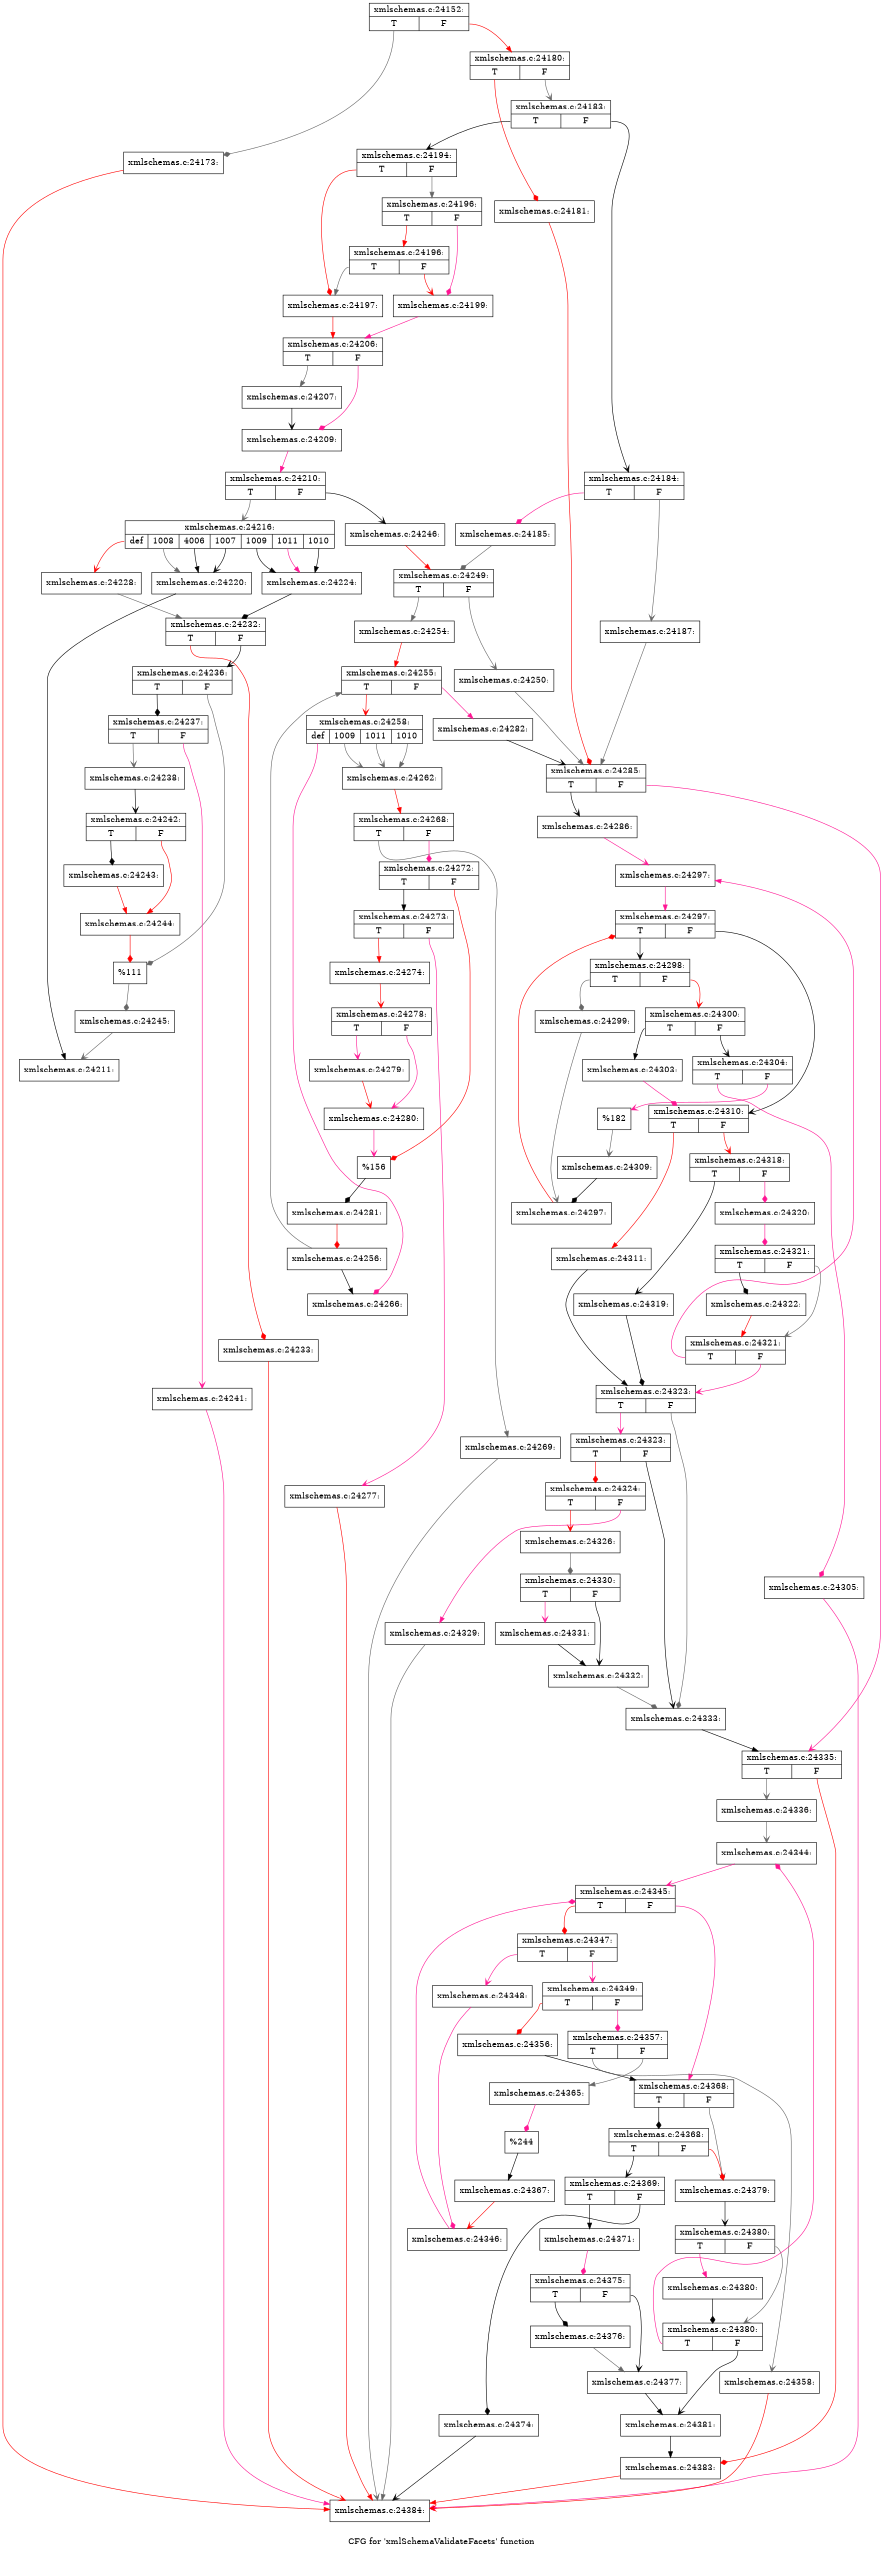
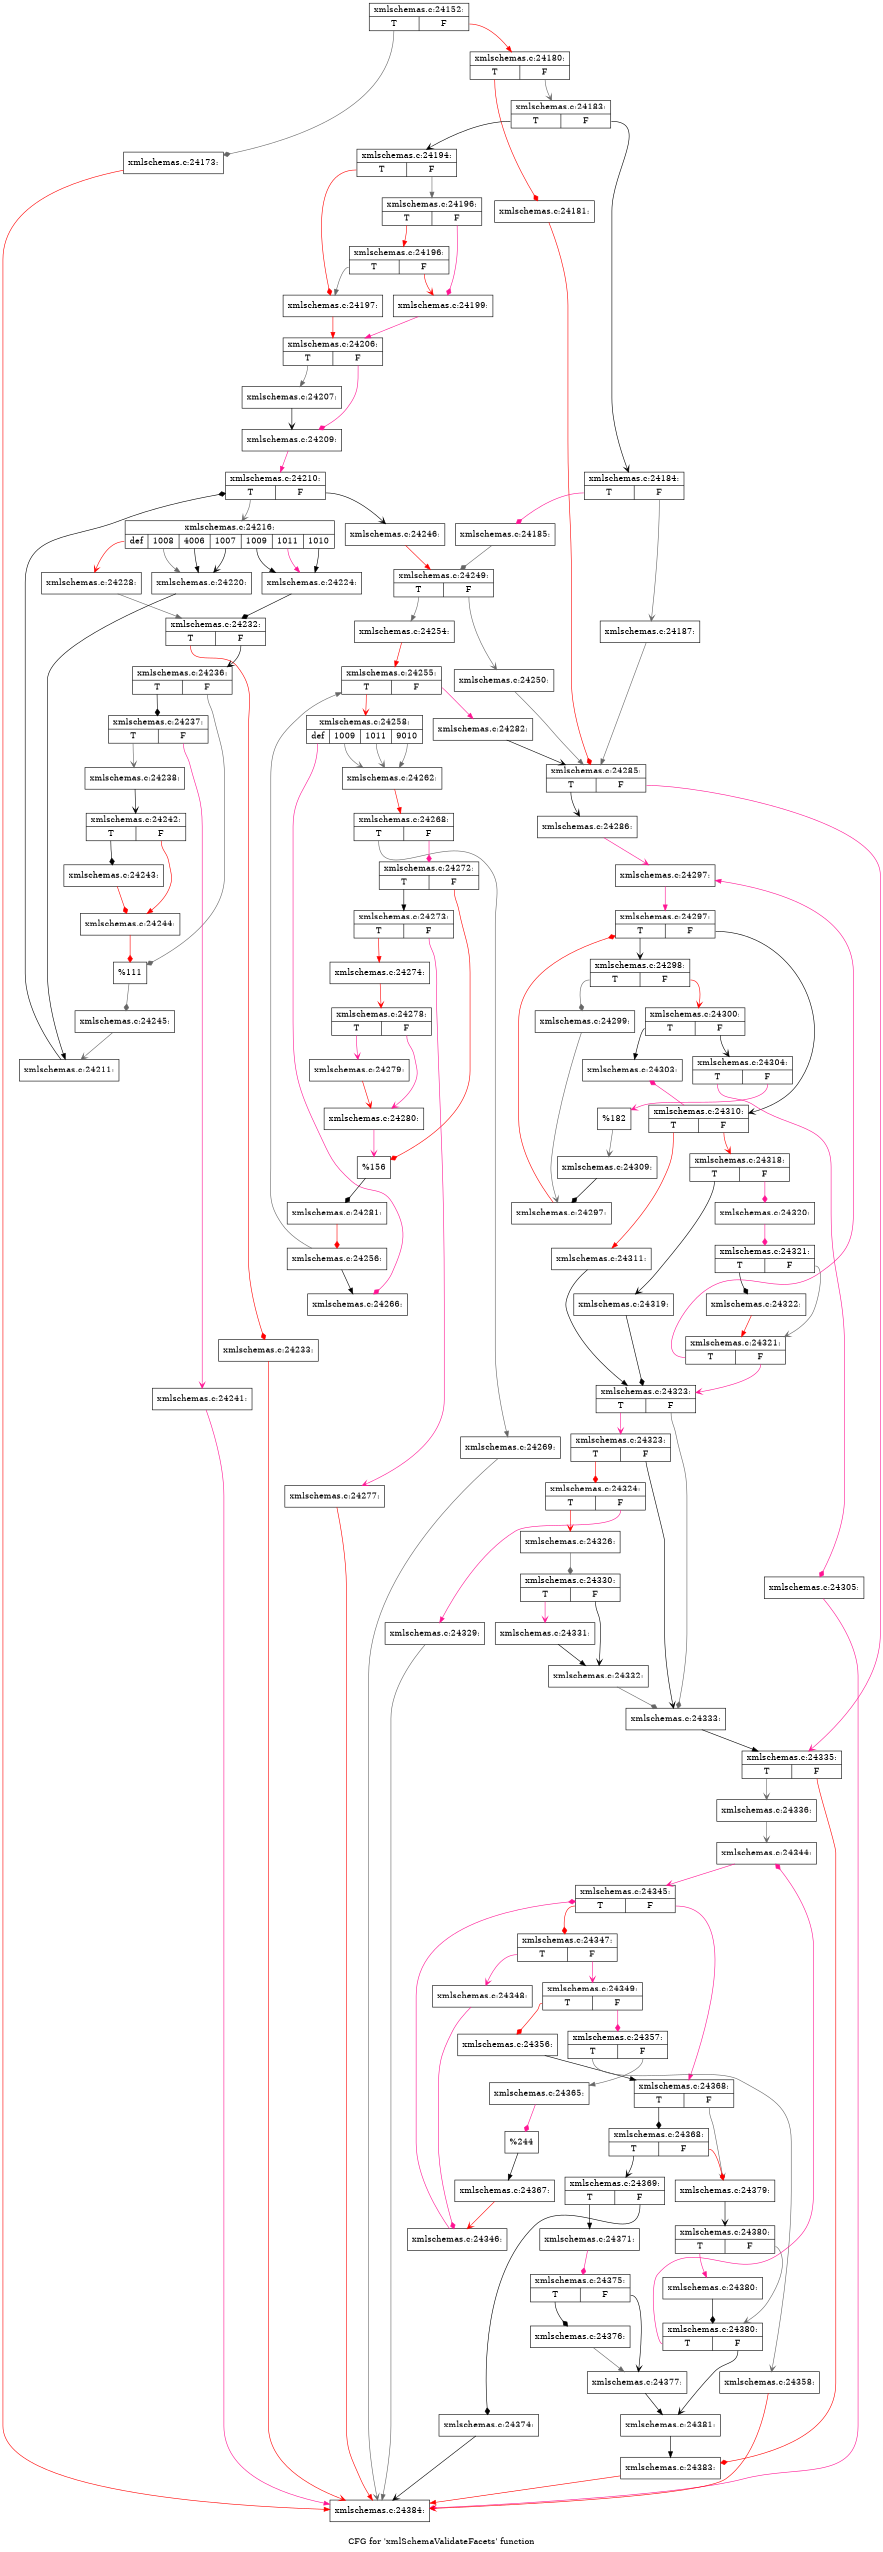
  digraph {
    fontname="DejaVu Serif"
    label="CFG for 'xmlSchemaValidateFacets' function"
    node [fontname="DejaVu Serif" shape=record]
    edge [arrowhead=vee color=black fontname="DejaVu Serif"]
    n1 [label="{xmlschemas.c:24152:|{<s0>T|<s1>F}}"]
    n2 [label="{xmlschemas.c:24173:}"]
    n3 [label="{xmlschemas.c:24180:|{<s0>T|<s1>F}}"]
    n4 [label="{xmlschemas.c:24384:}"]
    n5 [label="{xmlschemas.c:24181:}"]
    n6 [label="{xmlschemas.c:24183:|{<s0>T|<s1>F}}"]
    n7 [label="{xmlschemas.c:24285:|{<s0>T|<s1>F}}"]
    n8 [label="{xmlschemas.c:24194:|{<s0>T|<s1>F}}"]
    n9 [label="{xmlschemas.c:24184:|{<s0>T|<s1>F}}"]
    n10 [label="{xmlschemas.c:24286:}"]
    n11 [label="{xmlschemas.c:24335:|{<s0>T|<s1>F}}"]
    n12 [label="{xmlschemas.c:24197:}"]
    n13 [label="{xmlschemas.c:24196:|{<s0>T|<s1>F}}"]
    n14 [label="{xmlschemas.c:24185:}"]
    n15 [label="{xmlschemas.c:24187:}"]
    n16 [label="{xmlschemas.c:24297:}"]
    n17 [label="{xmlschemas.c:24336:}"]
    n18 [label="{xmlschemas.c:24383:}"]
    n19 [label="{xmlschemas.c:24206:|{<s0>T|<s1>F}}"]
    n20 [label="{xmlschemas.c:24196:|{<s0>T|<s1>F}}"]
    n21 [label="{xmlschemas.c:24199:}"]
    n22 [label="{xmlschemas.c:24249:|{<s0>T|<s1>F}}"]
    n23 [label="{xmlschemas.c:24254:}"]
    n24 [label="{xmlschemas.c:24250:}"]
    n25 [label="{xmlschemas.c:24255:|{<s0>T|<s1>F}}"]
    n26 [label="{xmlschemas.c:24207:}"]
    n27 [label="{xmlschemas.c:24209:}"]
    n28 [label="{xmlschemas.c:24210:|{<s0>T|<s1>F}}"]
    n29 [label="{xmlschemas.c:24216:|{<s0>def|<s1>1008|<s2>4006|<s3>1007|<s4>1009|<s5>1011|<s6>1010}}"]
    n30 [label="{xmlschemas.c:24246:}"]
    n31 [label="{xmlschemas.c:24228:}"]
    n32 [label="{xmlschemas.c:24220:}"]
    n33 [label="{xmlschemas.c:24224:}"]
    n34 [label="{xmlschemas.c:24232:|{<s0>T|<s1>F}}"]
    n35 [label="{xmlschemas.c:24211:}"]
    n36 [label="{xmlschemas.c:24233:}"]
    n37 [label="{xmlschemas.c:24236:|{<s0>T|<s1>F}}"]
    n38 [label="{xmlschemas.c:24237:|{<s0>T|<s1>F}}"]
    n39 [label="{%111}"]
    n40 [label="{xmlschemas.c:24238:}"]
    n41 [label="{xmlschemas.c:24241:}"]
    n42 [label="{xmlschemas.c:24245:}"]
    n43 [label="{xmlschemas.c:24242:|{<s0>T|<s1>F}}"]
    n44 [label="{xmlschemas.c:24243:}"]
    n45 [label="{xmlschemas.c:24244:}"]
-   n46 [label="{xmlschemas.c:24258:|{<s0>def|<s1>1009|<s2>1011|<s3>1010}}"]
+   n46 [label="{xmlschemas.c:24258:|{<s0>def|<s1>1009|<s2>1011|<s3>9010}}"]
    n47 [label="{xmlschemas.c:24282:}"]
    n48 [label="{xmlschemas.c:24266:}"]
    n49 [label="{xmlschemas.c:24262:}"]
    n50 [label="{xmlschemas.c:24268:|{<s0>T|<s1>F}}"]
    n51 [label="{xmlschemas.c:24256:}"]
    n52 [label="{xmlschemas.c:24269:}"]
    n53 [label="{xmlschemas.c:24272:|{<s0>T|<s1>F}}"]
    n54 [label="{xmlschemas.c:24273:|{<s0>T|<s1>F}}"]
    n55 [label="{%156}"]
    n56 [label="{xmlschemas.c:24274:}"]
    n57 [label="{xmlschemas.c:24277:}"]
    n58 [label="{xmlschemas.c:24281:}"]
    n59 [label="{xmlschemas.c:24278:|{<s0>T|<s1>F}}"]
    n60 [label="{xmlschemas.c:24279:}"]
    n61 [label="{xmlschemas.c:24280:}"]
    n62 [label="{xmlschemas.c:24297:|{<s0>T|<s1>F}}"]
    n63 [label="{xmlschemas.c:24344:}"]
    n64 [label="{xmlschemas.c:24298:|{<s0>T|<s1>F}}"]
    n65 [label="{xmlschemas.c:24310:|{<s0>T|<s1>F}}"]
    n66 [label="{xmlschemas.c:24299:}"]
    n67 [label="{xmlschemas.c:24300:|{<s0>T|<s1>F}}"]
    n68 [label="{xmlschemas.c:24311:}"]
    n69 [label="{xmlschemas.c:24318:|{<s0>T|<s1>F}}"]
    n70 [label="{xmlschemas.c:24297:}"]
    n71 [label="{xmlschemas.c:24303:}"]
    n72 [label="{xmlschemas.c:24304:|{<s0>T|<s1>F}}"]
    n73 [label="{xmlschemas.c:24323:|{<s0>T|<s1>F}}"]
    n74 [label="{xmlschemas.c:24319:}"]
    n75 [label="{xmlschemas.c:24320:}"]
    n76 [label="{xmlschemas.c:24305:}"]
    n77 [label="{%182}"]
    n78 [label="{xmlschemas.c:24309:}"]
    n79 [label="{xmlschemas.c:24323:|{<s0>T|<s1>F}}"]
    n80 [label="{xmlschemas.c:24333:}"]
    n81 [label="{xmlschemas.c:24321:|{<s0>T|<s1>F}}"]
    n82 [label="{xmlschemas.c:24324:|{<s0>T|<s1>F}}"]
    n83 [label="{xmlschemas.c:24322:}"]
    n84 [label="{xmlschemas.c:24321:|{<s0>T|<s1>F}}"]
    n85 [label="{xmlschemas.c:24326:}"]
    n86 [label="{xmlschemas.c:24329:}"]
    n87 [label="{xmlschemas.c:24330:|{<s0>T|<s1>F}}"]
    n88 [label="{xmlschemas.c:24331:}"]
    n89 [label="{xmlschemas.c:24332:}"]
    n90 [label="{xmlschemas.c:24345:|{<s0>T|<s1>F}}"]
    n91 [label="{xmlschemas.c:24347:|{<s0>T|<s1>F}}"]
    n92 [label="{xmlschemas.c:24368:|{<s0>T|<s1>F}}"]
    n93 [label="{xmlschemas.c:24348:}"]
    n94 [label="{xmlschemas.c:24349:|{<s0>T|<s1>F}}"]
    n95 [label="{xmlschemas.c:24368:|{<s0>T|<s1>F}}"]
    n96 [label="{xmlschemas.c:24379:}"]
    n97 [label="{xmlschemas.c:24346:}"]
    n98 [label="{xmlschemas.c:24356:}"]
    n99 [label="{xmlschemas.c:24357:|{<s0>T|<s1>F}}"]
    n100 [label="{xmlschemas.c:24369:|{<s0>T|<s1>F}}"]
    n101 [label="{xmlschemas.c:24380:|{<s0>T|<s1>F}}"]
    n102 [label="{xmlschemas.c:24358:}"]
    n103 [label="{xmlschemas.c:24365:}"]
    n104 [label="{%244}"]
    n105 [label="{xmlschemas.c:24367:}"]
    n106 [label="{xmlschemas.c:24371:}"]
    n107 [label="{xmlschemas.c:24374:}"]
    n108 [label="{xmlschemas.c:24380:}"]
    n109 [label="{xmlschemas.c:24380:|{<s0>T|<s1>F}}"]
    n110 [label="{xmlschemas.c:24375:|{<s0>T|<s1>F}}"]
    n111 [label="{xmlschemas.c:24376:}"]
    n112 [label="{xmlschemas.c:24377:}"]
    n113 [label="{xmlschemas.c:24381:}"]
    n1 -> n2 [arrowhead=diamond color=gray40 tailport=s0]
    n1 -> n3 [arrowhead=normal color=red tailport=s1]
    n2 -> n4 [arrowhead=normal color=red]
    n3 -> n5 [arrowhead=diamond color=red tailport=s0]
    n3 -> n6 [color=gray40 tailport=s1]
    n5 -> n7 [arrowhead=diamond color=red]
    n6 -> n8 [tailport=s0]
    n6 -> n9 [tailport=s1]
    n7 -> n10 [tailport=s0]
    n7 -> n11 [color=deeppink tailport=s1]
    n8 -> n12 [arrowhead=diamond color=red tailport=s0]
    n8 -> n13 [arrowhead=normal color=gray40 tailport=s1]
    n9 -> n14 [arrowhead=diamond color=deeppink tailport=s0]
    n9 -> n15 [color=gray40 tailport=s1]
    n10 -> n16 [color=deeppink]
    n11 -> n17 [color=gray40 tailport=s0]
    n11 -> n18 [arrowhead=diamond color=red tailport=s1]
    n12 -> n19 [arrowhead=normal color=red]
    n13 -> n20 [arrowhead=normal color=red tailport=s0]
    n13 -> n21 [arrowhead=diamond color=deeppink tailport=s1]
    n14 -> n22 [arrowhead=diamond color=gray40]
    n15 -> n7 [arrowhead=normal color=gray40]
    n16 -> n62 [arrowhead=normal color=deeppink]
    n17 -> n63 [color=gray40]
    n18 -> n4 [arrowhead=normal color=red]
    n19 -> n26 [arrowhead=normal color=gray40 tailport=s0]
    n19 -> n27 [arrowhead=diamond color=deeppink tailport=s1]
    n20 -> n12 [arrowhead=normal color=gray40 tailport=s0]
    n20 -> n21 [color=red tailport=s1]
    n21 -> n19 [arrowhead=normal color=deeppink]
    n22 -> n23 [arrowhead=normal color=gray40 tailport=s0]
    n22 -> n24 [color=gray40 tailport=s1]
    n23 -> n25 [arrowhead=normal color=red]
    n24 -> n7 [arrowhead=normal color=gray40]
    n25 -> n46 [color=red tailport=s0]
    n25 -> n47 [arrowhead=normal color=deeppink tailport=s1]
    n26 -> n27
    n27 -> n28 [arrowhead=normal color=deeppink]
    n28 -> n29 [color=gray40 tailport=s0]
    n28 -> n30 [tailport=s1]
    n29 -> n31 [color=red tailport=s0]
    n29 -> n32 [arrowhead=normal color=gray40 tailport=s1]
    n29 -> n32 [arrowhead=normal tailport=s2]
    n29 -> n32 [tailport=s3]
    n29 -> n33 [arrowhead=normal tailport=s4]
    n29 -> n33 [arrowhead=normal color=deeppink tailport=s5]
    n29 -> n33 [arrowhead=normal tailport=s6]
    n30 -> n22 [arrowhead=normal color=red]
    n31 -> n34 [arrowhead=normal color=gray40]
    n32 -> n35 [arrowhead=normal]
    n33 -> n34 [arrowhead=diamond]
    n34 -> n36 [arrowhead=diamond color=red tailport=s0]
    n34 -> n37 [tailport=s1]
+   n35 -> n28 [arrowhead=diamond]
    n36 -> n4 [color=red]
    n37 -> n38 [arrowhead=diamond tailport=s0]
    n37 -> n39 [arrowhead=diamond color=gray40 tailport=s1]
    n38 -> n40 [color=gray40 tailport=s0]
    n38 -> n41 [color=deeppink tailport=s1]
    n39 -> n42 [arrowhead=diamond color=gray40]
    n40 -> n43
    n41 -> n4 [arrowhead=normal color=deeppink]
    n42 -> n35 [color=gray40]
    n43 -> n44 [arrowhead=diamond tailport=s0]
    n43 -> n45 [arrowhead=normal color=red tailport=s1]
-   n44 -> n45 [arrowhead=normal color=red]
+   n44 -> n45 [arrowhead=diamond color=red]
    n45 -> n39 [arrowhead=diamond color=red]
    n46 -> n48 [arrowhead=diamond color=deeppink tailport=s0]
    n46 -> n49 [color=gray40 tailport=s1]
    n46 -> n49 [color=gray40 tailport=s2]
    n46 -> n49 [arrowhead=normal color=gray40 tailport=s3]
    n47 -> n7
    n49 -> n50 [arrowhead=normal color=red]
    n50 -> n52 [arrowhead=normal color=gray40 tailport=s0]
    n50 -> n53 [arrowhead=diamond color=deeppink tailport=s1]
    n51 -> n25 [arrowhead=normal color=gray40]
    n51 -> n48 [arrowhead=normal]
    n52 -> n4 [color=gray40]
    n53 -> n54 [arrowhead=normal tailport=s0]
    n53 -> n55 [arrowhead=diamond color=red tailport=s1]
    n54 -> n56 [arrowhead=normal color=red tailport=s0]
    n54 -> n57 [color=deeppink tailport=s1]
    n55 -> n58 [arrowhead=diamond]
    n56 -> n59 [color=red]
    n57 -> n4 [arrowhead=normal color=red]
    n58 -> n51 [arrowhead=diamond color=red]
    n59 -> n60 [color=deeppink tailport=s0]
    n59 -> n61 [color=deeppink tailport=s1]
    n60 -> n61 [color=red]
    n61 -> n55 [color=deeppink]
    n62 -> n64 [tailport=s0]
    n62 -> n65 [tailport=s1]
    n63 -> n90 [color=deeppink]
    n64 -> n66 [arrowhead=diamond color=gray40 tailport=s0]
    n64 -> n67 [color=red tailport=s1]
    n65 -> n68 [arrowhead=normal color=red tailport=s0]
    n65 -> n69 [color=red tailport=s1]
    n66 -> n70 [color=gray40]
    n67 -> n71 [arrowhead=normal tailport=s0]
    n67 -> n72 [tailport=s1]
    n68 -> n73 [arrowhead=normal]
    n69 -> n74 [tailport=s0]
    n69 -> n75 [arrowhead=diamond color=deeppink tailport=s1]
    n70 -> n62 [arrowhead=diamond color=red]
-   n71 -> n65 [arrowhead=diamond color=deeppink]
+   n65 -> n71 [arrowhead=diamond color=deeppink]
    n72 -> n76 [arrowhead=diamond color=deeppink tailport=s0]
    n72 -> n77 [color=deeppink tailport=s1]
    n73 -> n79 [color=deeppink tailport=s0]
    n73 -> n80 [arrowhead=diamond color=gray40 tailport=s1]
    n74 -> n73 [arrowhead=diamond]
    n75 -> n81 [arrowhead=diamond color=deeppink]
    n76 -> n4 [arrowhead=diamond color=deeppink]
    n77 -> n78 [color=gray40]
    n78 -> n70 [arrowhead=diamond]
    n79 -> n80 [tailport=s1]
    n79 -> n82 [arrowhead=diamond color=red tailport=s0]
    n80 -> n11 [arrowhead=normal]
    n81 -> n83 [arrowhead=diamond tailport=s0]
    n81 -> n84 [color=gray40 tailport=s1]
    n82 -> n85 [color=red tailport=s0]
    n82 -> n86 [arrowhead=normal color=deeppink tailport=s1]
    n83 -> n84 [arrowhead=normal color=red]
    n84 -> n16 [arrowhead=normal color=deeppink tailport=s0]
    n84 -> n73 [color=deeppink tailport=s1]
    n85 -> n87 [arrowhead=diamond color=gray40]
    n86 -> n4 [arrowhead=normal color=gray40]
    n87 -> n88 [color=deeppink tailport=s0]
    n87 -> n89 [tailport=s1]
    n88 -> n89 [arrowhead=normal]
    n89 -> n80 [arrowhead=diamond color=gray40]
    n90 -> n91 [arrowhead=diamond color=red tailport=s0]
    n90 -> n92 [arrowhead=normal color=deeppink tailport=s1]
    n91 -> n93 [color=deeppink tailport=s0]
    n91 -> n94 [color=deeppink tailport=s1]
    n92 -> n95 [arrowhead=diamond tailport=s0]
    n92 -> n96 [color=gray40 tailport=s1]
    n93 -> n97 [arrowhead=diamond color=deeppink]
    n94 -> n98 [arrowhead=diamond color=red tailport=s0]
    n94 -> n99 [arrowhead=diamond color=deeppink tailport=s1]
    n95 -> n96 [arrowhead=diamond color=red tailport=s1]
    n95 -> n100 [tailport=s0]
    n96 -> n101
    n97 -> n90 [arrowhead=diamond color=deeppink]
    n98 -> n92 [arrowhead=normal]
    n99 -> n102 [color=gray40 tailport=s0]
    n99 -> n103 [arrowhead=normal color=gray40 tailport=s1]
    n100 -> n106 [arrowhead=normal tailport=s0]
    n100 -> n107 [arrowhead=diamond tailport=s1]
    n101 -> n108 [arrowhead=normal color=deeppink tailport=s0]
    n101 -> n109 [color=gray40 tailport=s1]
    n102 -> n4 [color=red]
    n103 -> n104 [arrowhead=diamond color=deeppink]
    n104 -> n105 [arrowhead=normal]
    n105 -> n97 [color=red]
    n106 -> n110 [arrowhead=diamond color=deeppink]
    n107 -> n4
    n108 -> n109 [arrowhead=diamond]
    n109 -> n63 [arrowhead=diamond color=deeppink tailport=s0]
    n109 -> n113 [tailport=s1]
    n110 -> n111 [arrowhead=diamond tailport=s0]
    n110 -> n112 [tailport=s1]
    n111 -> n112 [arrowhead=normal color=gray40]
    n112 -> n113 [arrowhead=normal]
    n113 -> n18 [arrowhead=normal]
  }
